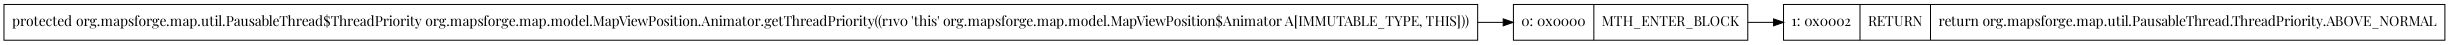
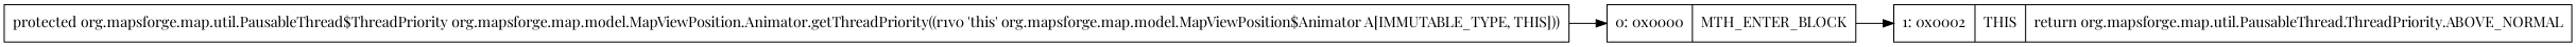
  digraph {
    rankdir=LR
    fontname="Playfair Display"
    node [shape=record fontname="Playfair Display"]
    edge [fontname="Playfair Display"]
    n1 [label="{0\:\ 0x0000|MTH_ENTER_BLOCK\l}"]
-   n2 [label="{1\:\ 0x0002|RETURN\l|return org.mapsforge.map.util.PausableThread.ThreadPriority.ABOVE_NORMAL\l}"]
+   n2 [label="{1\:\ 0x0002|THIS\l|return org.mapsforge.map.util.PausableThread.ThreadPriority.ABOVE_NORMAL\l}"]
    n3 [label="{protected org.mapsforge.map.util.PausableThread$ThreadPriority org.mapsforge.map.model.MapViewPosition.Animator.getThreadPriority((r1v0 'this' org.mapsforge.map.model.MapViewPosition$Animator A[IMMUTABLE_TYPE, THIS])) }"]
    n1 -> n2
    n3 -> n1
  }
